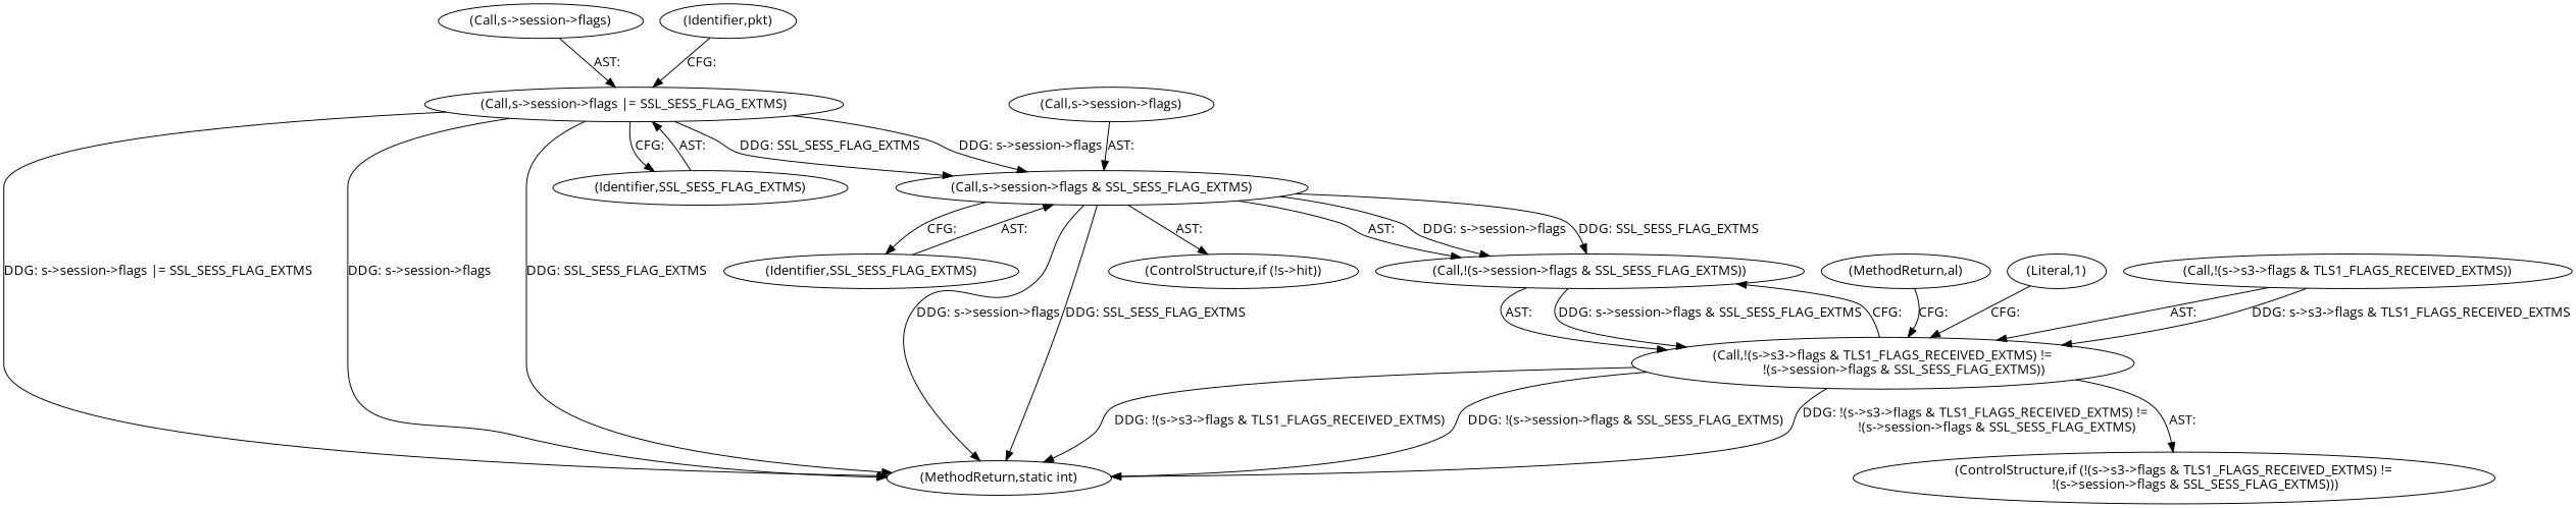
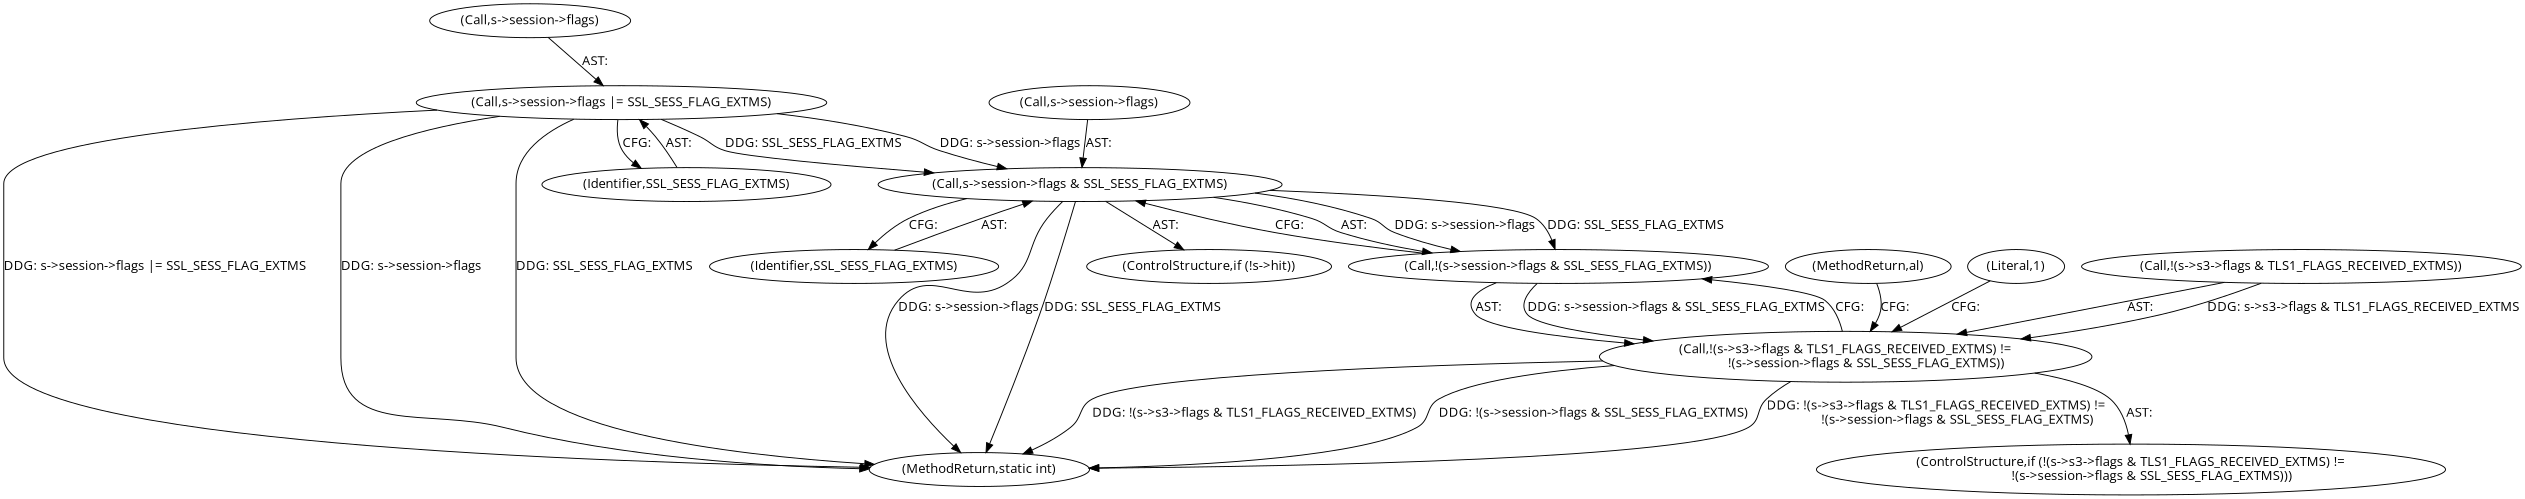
  digraph {
    fontname="Open Sans"
    node [fontname="Open Sans"]
    edge [fontname="Open Sans"]
    n1 [label="(Call,s->session->flags & SSL_SESS_FLAG_EXTMS)"]
    n2 [label="(Call,!(s->session->flags & SSL_SESS_FLAG_EXTMS))"]
    n3 [label="(Identifier,SSL_SESS_FLAG_EXTMS)"]
    n4 [label="(MethodReturn,static int)"]
    n5 [label="(ControlStructure,if (!s->hit))"]
    n6 [label="(Call,!(s->s3->flags & TLS1_FLAGS_RECEIVED_EXTMS) !=\n            !(s->session->flags & SSL_SESS_FLAG_EXTMS))"]
    n7 [label="(Call,s->session->flags |= SSL_SESS_FLAG_EXTMS)"]
    n8 [label="(Identifier,SSL_SESS_FLAG_EXTMS)"]
    n9 [label="(ControlStructure,if (!(s->s3->flags & TLS1_FLAGS_RECEIVED_EXTMS) !=\n            !(s->session->flags & SSL_SESS_FLAG_EXTMS)))"]
    n10 [label="(Call,s->session->flags)"]
    n11 [label="(MethodReturn,al)"]
    n12 [label="(Literal,1)"]
    n13 [label="(Call,!(s->s3->flags & TLS1_FLAGS_RECEIVED_EXTMS))"]
    n14 [label="(Call,s->session->flags)"]
-   n15 [label="(Identifier,pkt)"]
    n1 -> n2 [label="AST: "]
    n1 -> n2 [label="DDG: s->session->flags"]
    n1 -> n2 [label="DDG: SSL_SESS_FLAG_EXTMS"]
    n1 -> n3 [label="CFG: "]
    n1 -> n4 [label="DDG: s->session->flags"]
    n1 -> n4 [label="DDG: SSL_SESS_FLAG_EXTMS"]
    n1 -> n5 [label="AST: "]
+   n2 -> n1 [label="CFG: "]
    n2 -> n6 [label="AST: "]
    n2 -> n6 [label="DDG: s->session->flags & SSL_SESS_FLAG_EXTMS"]
    n3 -> n1 [label="AST: "]
    n6 -> n2 [label="CFG: "]
    n6 -> n4 [label="DDG: !(s->s3->flags & TLS1_FLAGS_RECEIVED_EXTMS)"]
    n6 -> n4 [label="DDG: !(s->session->flags & SSL_SESS_FLAG_EXTMS)"]
    n6 -> n4 [label="DDG: !(s->s3->flags & TLS1_FLAGS_RECEIVED_EXTMS) !=\n            !(s->session->flags & SSL_SESS_FLAG_EXTMS)"]
    n6 -> n9 [label="AST: "]
    n7 -> n1 [label="DDG: s->session->flags"]
    n7 -> n1 [label="DDG: SSL_SESS_FLAG_EXTMS"]
    n7 -> n4 [label="DDG: s->session->flags |= SSL_SESS_FLAG_EXTMS"]
    n7 -> n4 [label="DDG: s->session->flags"]
    n7 -> n4 [label="DDG: SSL_SESS_FLAG_EXTMS"]
    n7 -> n8 [label="CFG: "]
    n8 -> n7 [label="AST: "]
    n10 -> n1 [label="AST: "]
    n11 -> n6 [label="CFG: "]
    n12 -> n6 [label="CFG: "]
    n13 -> n6 [label="AST: "]
    n13 -> n6 [label="DDG: s->s3->flags & TLS1_FLAGS_RECEIVED_EXTMS"]
    n14 -> n7 [label="AST: "]
-   n15 -> n7 [label="CFG: "]
  }
